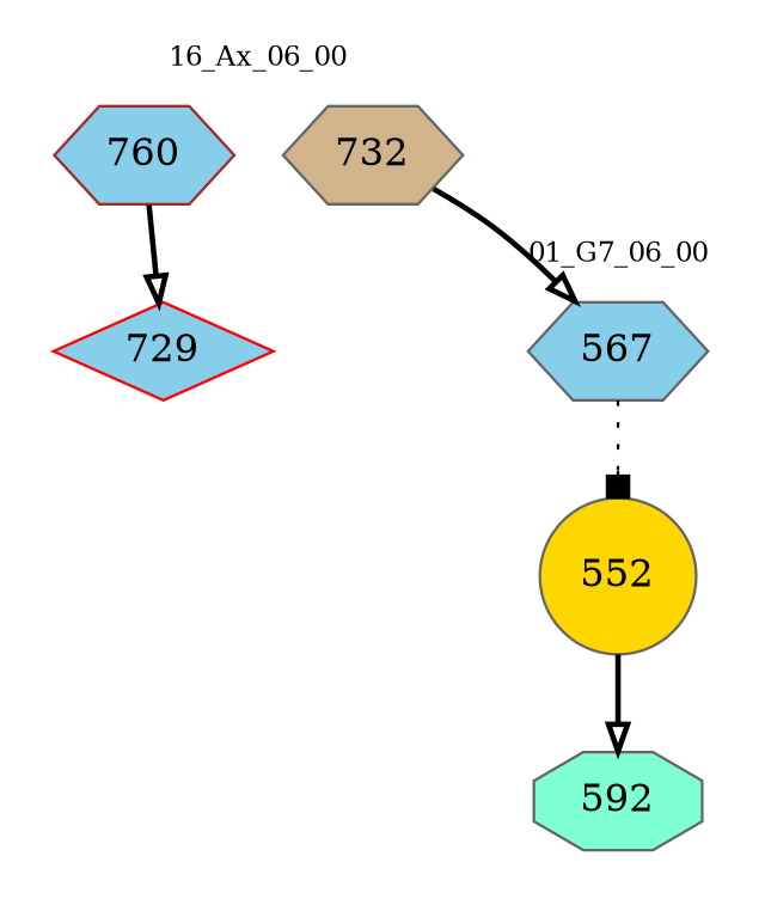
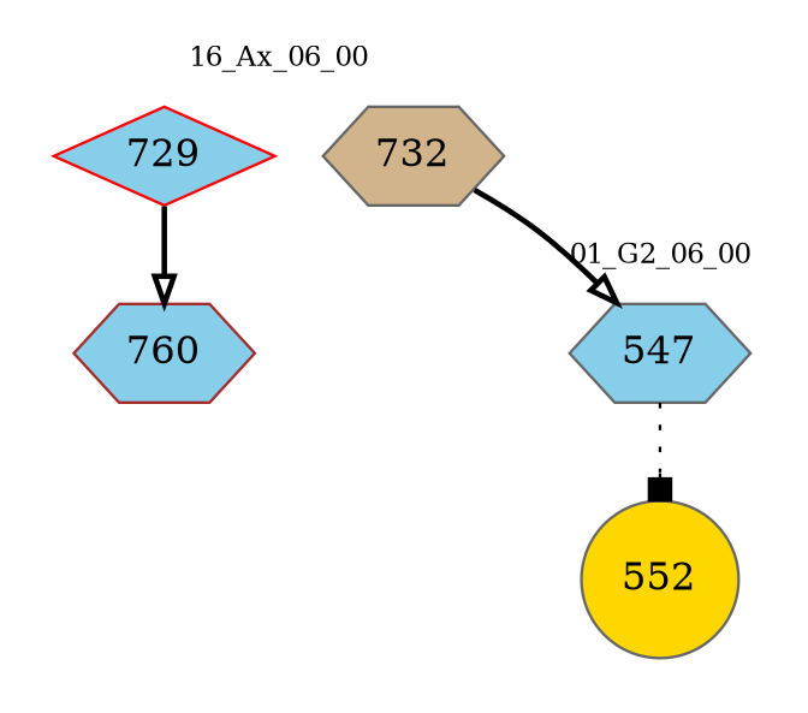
  digraph {
    node [color=gray40 fillcolor=skyblue shape=hexagon style=filled]
    edge [arrowhead=onormal color=black style=bold]
    n1 [fillcolor=tan label=732]
    n2 [color=red label=729 shape=diamond]
    n3 [color=brown label=760]
-   n4 [label=567]
+   n4 [label=547]
    n5 [fillcolor=gold label=552 shape=circle]
-   n6 [fillcolor=aquamarine label=592 shape=octagon]
    subgraph cluster_1 {
      color=white
      fontsize=10
      label="16_Ax_06_00"
      n1
      n2
      n3
    }
    subgraph cluster_2 {
      color=white
      fontsize=10
-     label="01_G7_06_00"
+     label="01_G2_06_00"
      n4
      n5
-     n6
    }
    n1 -> n4
-   n3 -> n2
+   n2 -> n3
    n4 -> n5 [arrowhead=box style=dotted]
-   n5 -> n6
  }
